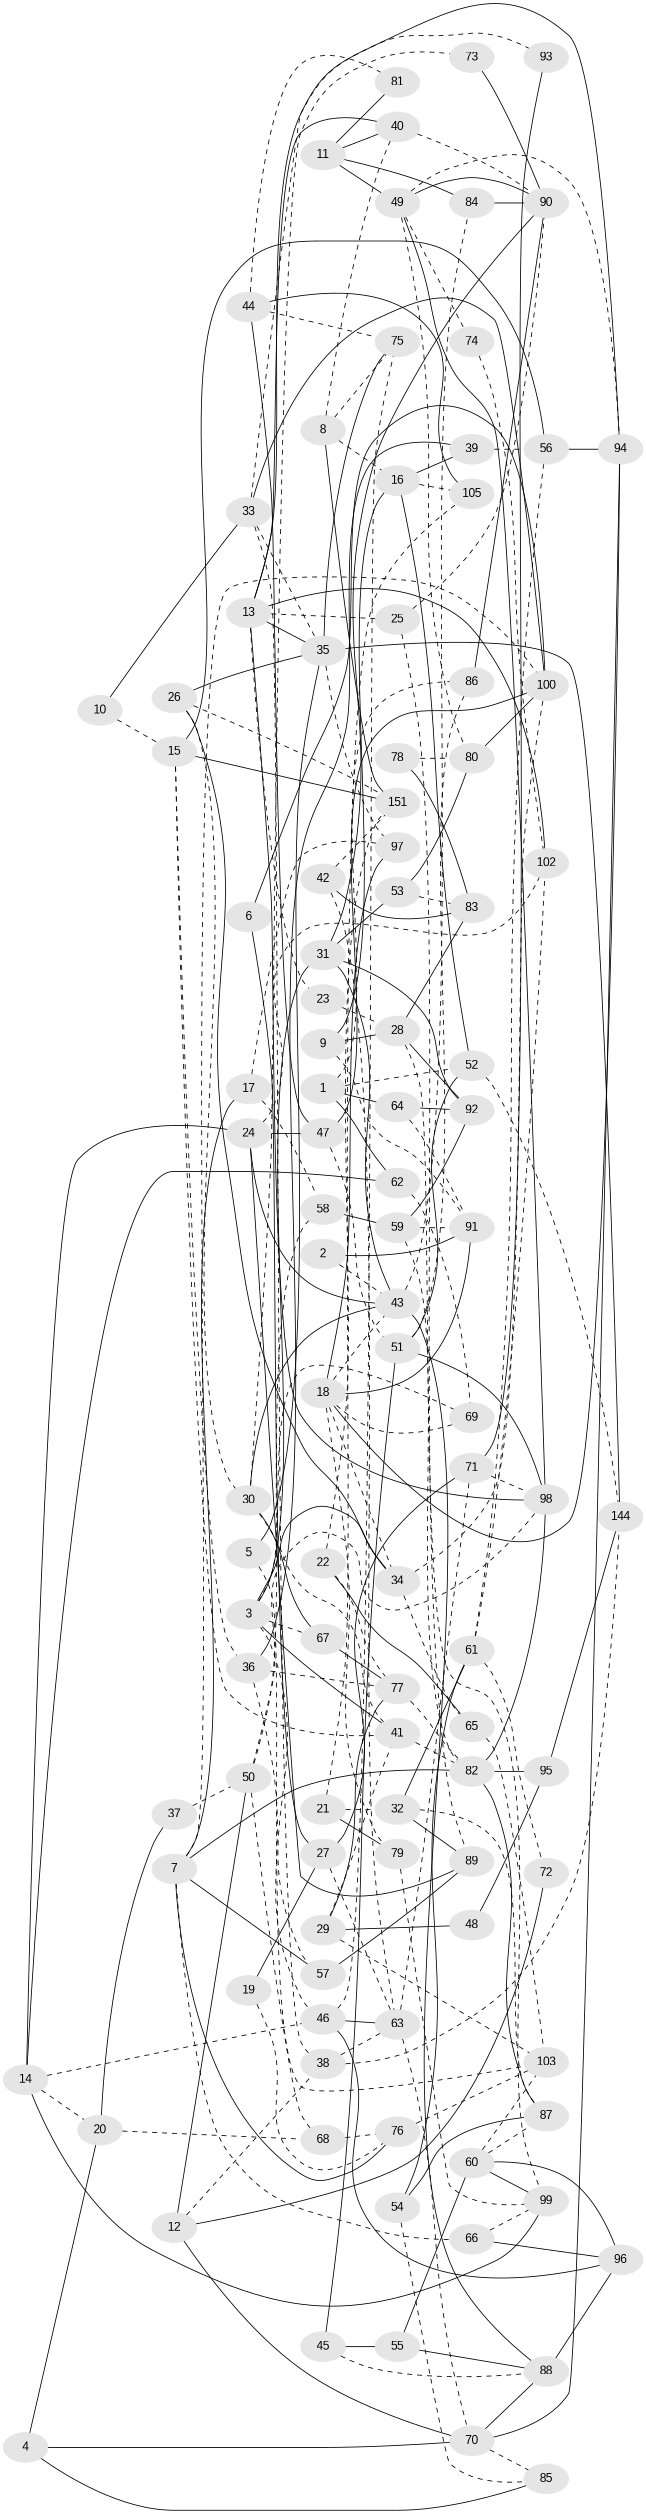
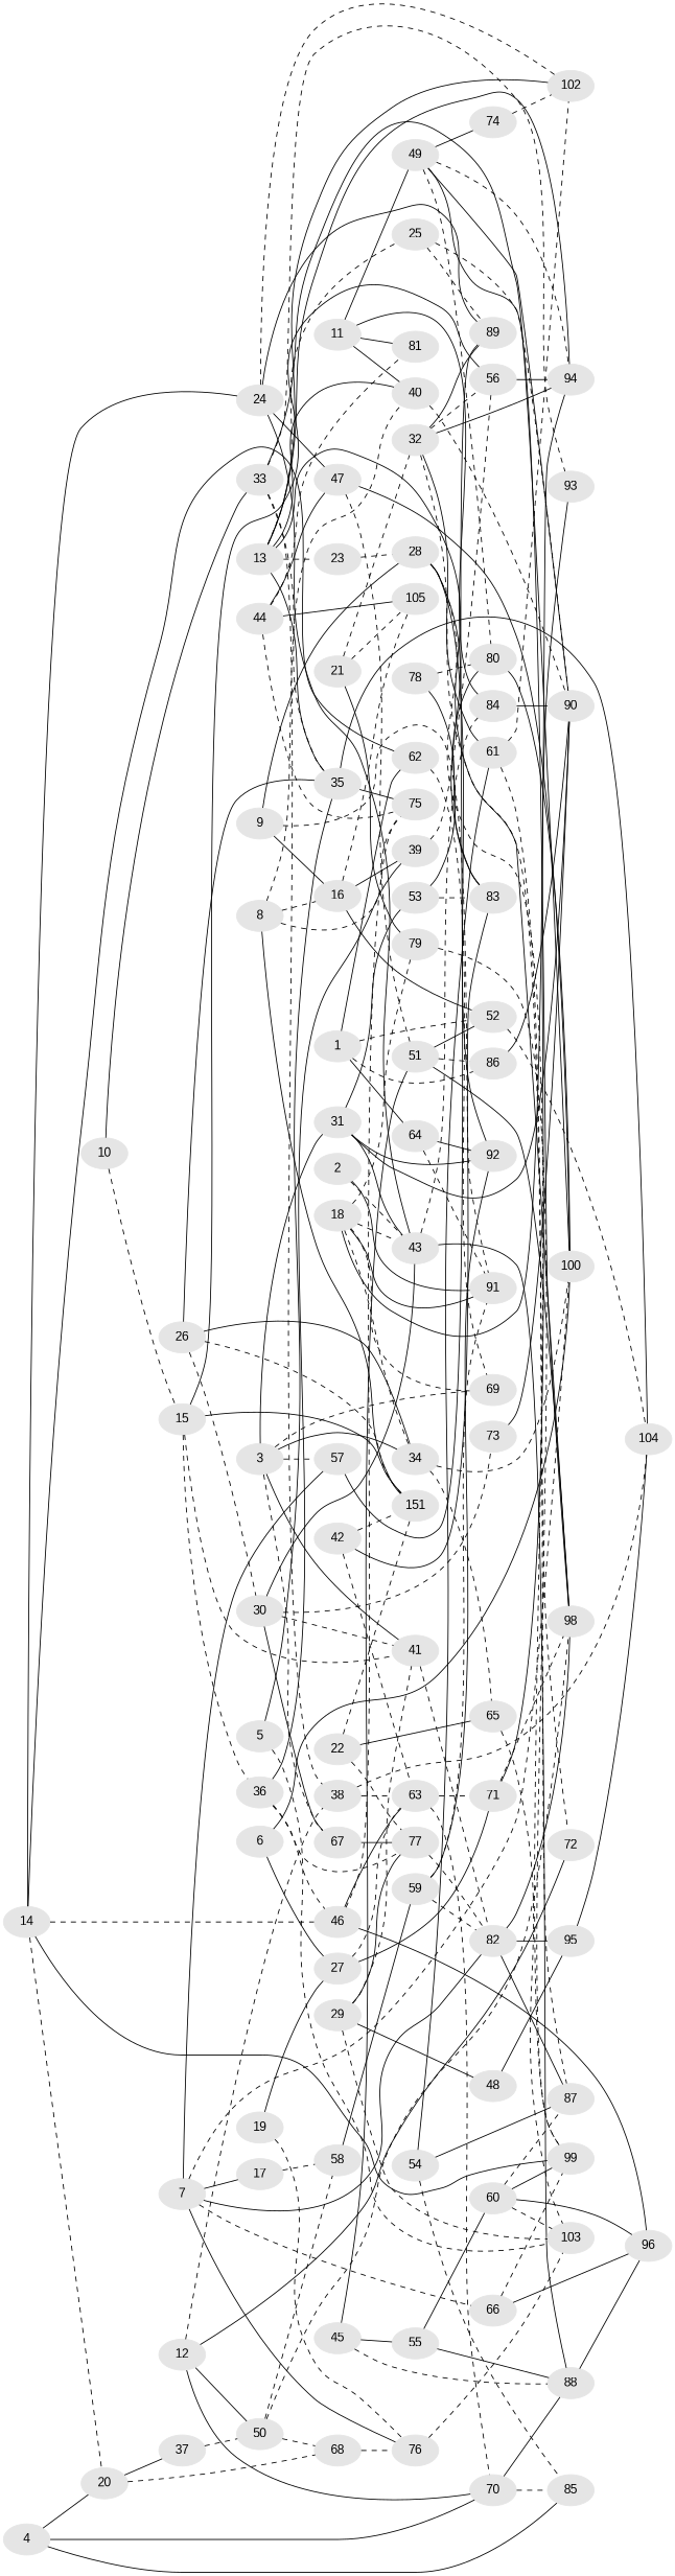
  graph {
    fontname="Liberation Sans"
    rankdir=LR
    node [color=gray90 fontname="Liberation Sans" style=filled]
    edge [fontname="Liberation Sans" style=solid]
    1
    52
    62
    64
    86
-   104 [label=144]
+   104
    69
    91
    92
    90
    2
    43
    84
    88
    3
    31
    34
    41
    57
    67
    53
    100
    65
    82
    89
    77
    4
    20
    70
    85
    37
    68
    94
    5
    35
    103
    75
-   97
    6
    27
    63
    71
    7
    17
    66
    76
    58
    99
    96
    98
    87
    95
    8
    16
    40
    n56 [label=151]
    39
    105
    9
    28
    83
    10
    15
    33
    36
    56
    38
    93
    11
    49
    81
    74
    80
    12
    50
    72
    13
    23
    25
    102
    14
    24
    46
    47
    59
    18
    79
    19
    21
    32
    61
    22
    51
    26
    30
    73
    29
    48
    42
    44
    45
    55
    60
    54
    78
    1 -- 52 [style=dashed]
    1 -- 62
    1 -- 64
    1 -- 86 [style=dashed]
    52 -- 104 [style=dashed]
    62 -- 69 [style=dashed]
    64 -- 91 [style=dashed]
    64 -- 92
    86 -- 90
    2 -- 91
    2 -- 43 [style=dashed]
    43 -- 84 [style=dashed]
    43 -- 88
    84 -- 90
    88 -- 96
    3 -- 69 [style=dashed]
    3 -- 31
    3 -- 34
    3 -- 41
    3 -- 57 [style=dashed]
    3 -- 67 [style=dashed]
    31 -- 92
    31 -- 90
    31 -- 43
    31 -- 53
    34 -- 100 [style=dashed]
    34 -- 65 [style=dashed]
    41 -- 82 [style=dashed]
    57 -- 89
    67 -- 77
    53 -- 83 [style=dashed]
    53 -- 80
    65 -- 103 [style=dashed]
    82 -- 98
    82 -- 87
    82 -- 95
    77 -- 82 [style=dashed]
    4 -- 20
    4 -- 70
    4 -- 85
    20 -- 37
    20 -- 68 [style=dashed]
    70 -- 88
    70 -- 85 [style=dashed]
-   70 -- 94
+   32 -- 94
    37 -- 50 [style=dashed]
    68 -- 76 [style=dashed]
    5 -- 35
    5 -- 103 [style=dashed]
    35 -- 104
    35 -- 75
-   35 -- 97 [style=dashed]
    6 -- 100
    6 -- 27
    27 -- 63 [style=dashed]
    27 -- 71
    63 -- 70 [style=dashed]
    63 -- 71 [style=dashed]
    71 -- 98 [style=dashed]
    71 -- 93
    7 -- 57
    7 -- 100 [style=dashed]
    7 -- 82
    7 -- 17
    7 -- 66 [style=dashed]
    7 -- 76
-   17 -- 97 [style=dashed]
    17 -- 58 [style=dashed]
    66 -- 99 [style=dashed]
    66 -- 96
    76 -- 103 [style=dashed]
    58 -- 59
    95 -- 104
    8 -- 75 [style=dashed]
    8 -- 16 [style=dashed]
    8 -- 40 [style=dashed]
    8 -- n56
    16 -- 52
    16 -- 39
    16 -- 105 [style=dashed]
    40 -- 90 [style=dashed]
    39 -- 56 [style=dashed]
    9 -- 91 [style=dashed]
    9 -- 16
    9 -- 28
    28 -- 92
    28 -- 99 [style=dashed]
    28 -- 83
    10 -- 15 [style=dashed]
    10 -- 33
    15 -- 41 [style=dashed]
    15 -- n56
    15 -- 36 [style=dashed]
    15 -- 56
    33 -- 100
    33 -- 35 [style=dashed]
    33 -- 38 [style=dashed]
    33 -- 93 [style=dashed]
    36 -- 77 [style=dashed]
    36 -- 39
    36 -- 46 [style=dashed]
    56 -- 94
    38 -- 104 [style=dashed]
    38 -- 63 [style=dashed]
    11 -- 84
    11 -- 40
    11 -- 49
    11 -- 81
    49 -- 90
    49 -- 94 [style=dashed]
    49 -- 98
-   49 -- 74 [style=dashed]
+   49 -- 74
    49 -- 80 [style=dashed]
    74 -- 102 [style=dashed]
    80 -- 100
    12 -- 70
    12 -- 38 [style=dashed]
    12 -- 50
    12 -- 72
    50 -- 68 [style=dashed]
    50 -- 58 [style=dashed]
    50 -- 98 [style=dashed]
    13 -- 94
    13 -- 35
    13 -- 98
    13 -- 40
    13 -- 23 [style=dashed]
    13 -- 25 [style=dashed]
    13 -- 102
    23 -- 28 [style=dashed]
    25 -- 90 [style=dashed]
    25 -- 89 [style=dashed]
    14 -- 62
    14 -- 20 [style=dashed]
    14 -- 99
    14 -- 24
    14 -- 46 [style=dashed]
    24 -- 43
    24 -- 89
    24 -- 102 [style=dashed]
    24 -- 47
    46 -- 75 [style=dashed]
    46 -- 63
    46 -- 96
    47 -- 100
    47 -- 51 [style=dashed]
    59 -- 91 [style=dashed]
    59 -- 92
    59 -- 82 [style=dashed]
    18 -- 69 [style=dashed]
    18 -- 91
    18 -- 43 [style=dashed]
    18 -- 34 [style=dashed]
    18 -- 94
-   18 -- 97
    18 -- 79 [style=dashed]
    79 -- 99 [style=dashed]
    19 -- 27
    19 -- 76 [style=dashed]
    21 -- 105 [style=dashed]
    21 -- 79
    21 -- 32 [style=dashed]
    32 -- 89
    32 -- 87 [style=dashed]
-   61 -- 56 [style=dashed]
+   32 -- 56 [style=dashed]
    32 -- 61
    61 -- 72 [style=dashed]
    61 -- 102 [style=dashed]
    22 -- 65
    22 -- 77 [style=dashed]
    22 -- n56 [style=dashed]
    51 -- 52
    51 -- 86 [style=dashed]
    51 -- 98
    26 -- 34
    26 -- 35
    26 -- n56 [style=dashed]
    26 -- 30 [style=dashed]
    30 -- 43
    30 -- 41 [style=dashed]
    30 -- 67
    30 -- 73 [style=dashed]
    73 -- 90
    29 -- 41 [style=dashed]
    29 -- 77
    29 -- 103 [style=dashed]
    29 -- 48
    48 -- 95
    42 -- 63 [style=dashed]
    42 -- n56 [style=dashed]
    42 -- 83
    44 -- 75 [style=dashed]
    44 -- 105
    44 -- 81 [style=dashed]
    44 -- 47
    45 -- 88 [style=dashed]
    45 -- 51
    45 -- 55
    55 -- 88
    55 -- 60
    60 -- 103 [style=dashed]
    60 -- 99
    60 -- 96
    60 -- 87 [style=dashed]
    54 -- 85 [style=dashed]
    54 -- 87
    54 -- 61
    78 -- 83
    78 -- 80 [style=dashed]
  }
